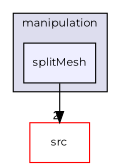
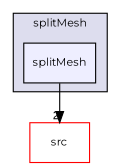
  digraph {
    compound=true
    fontname=Montserrat
    node [fontname=Montserrat fontsize=10 shape=box]
    n1 [fillcolor="#eeeeff" label=splitMesh pencolor=black style=filled]
    n2 [color=red label=src]
    subgraph cluster_1 {
      bgcolor="#ddddee"
      fontsize=10
-     label=manipulation
+     label=splitMesh
      pencolor=black
      n1
    }
    n1 -> n2 [headlabel=2 labeldistance=1.5 labelfontname=FreeSans labelfontsize=10 fontname=Montserrat]
  }
